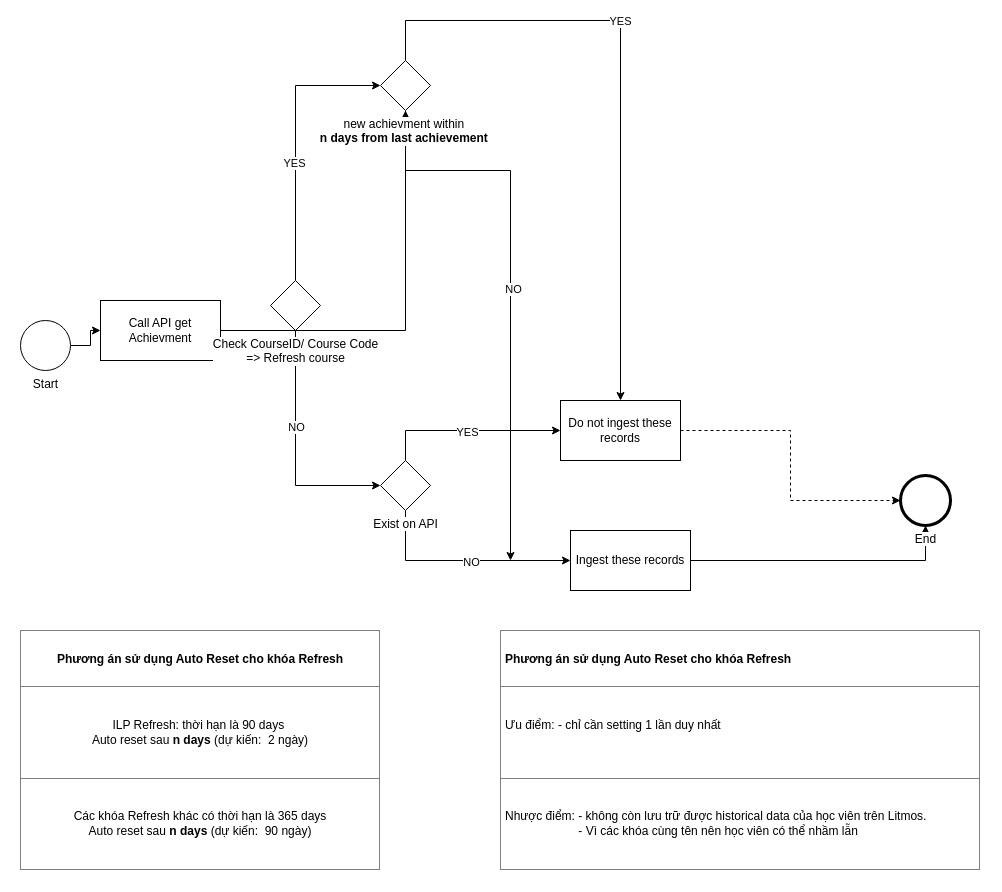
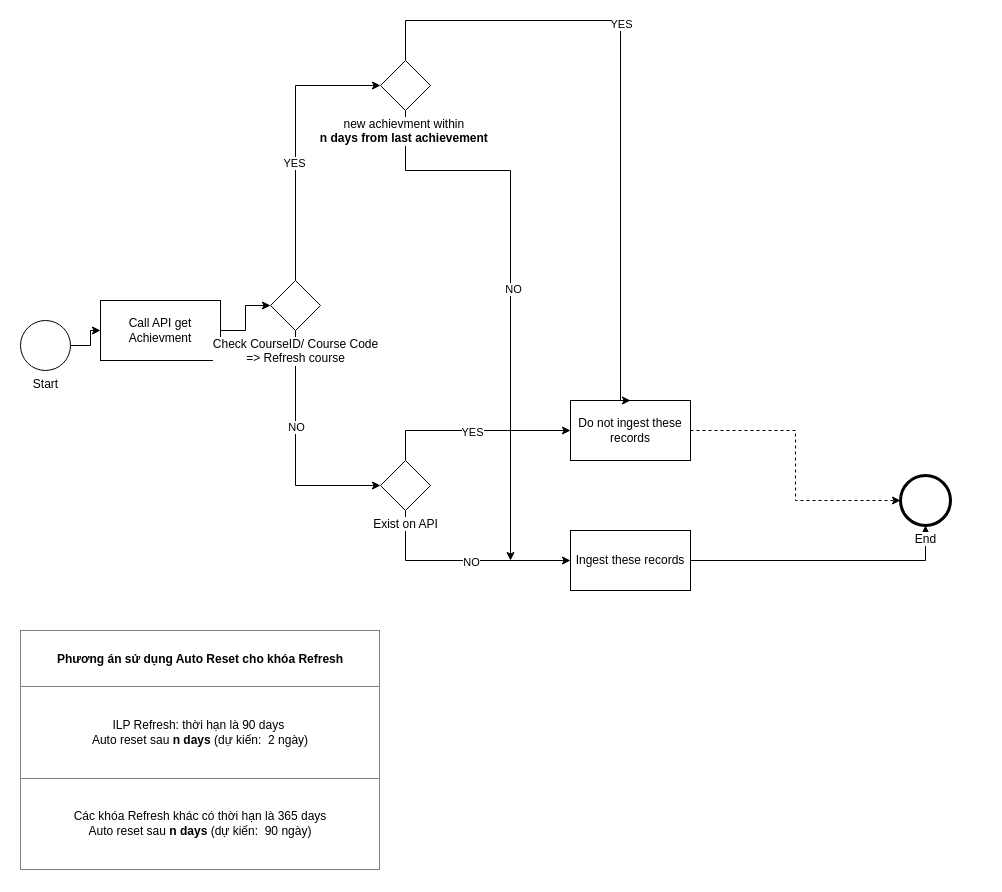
  <mxCell id="0" />
  <mxCell id="1" parent="0" />
  <mxCell id="2" style="edgeStyle=orthogonalEdgeStyle;rounded=0;orthogonalLoop=1;jettySize=auto;html=1;entryX=0;entryY=0.5;entryDx=0;entryDy=0;" parent="1" source="3" target="5" edge="1"><mxGeometry relative="1" as="geometry" /></mxCell>
  <mxCell id="3" value="Start" style="points=[[0.145,0.145,0],[0.5,0,0],[0.855,0.145,0],[1,0.5,0],[0.855,0.855,0],[0.5,1,0],[0.145,0.855,0],[0,0.5,0]];shape=mxgraph.bpmn.event;html=1;verticalLabelPosition=bottom;labelBackgroundColor=#ffffff;verticalAlign=top;align=center;perimeter=ellipsePerimeter;outlineConnect=0;aspect=fixed;outline=standard;symbol=general;" parent="1" vertex="1"><mxGeometry x="20" y="320" width="50" height="50" as="geometry" /></mxCell>
- <mxCell id="4" style="edgeStyle=orthogonalEdgeStyle;rounded=0;orthogonalLoop=1;jettySize=auto;html=1;" parent="1" source="5" target="26" edge="1"><mxGeometry relative="1" as="geometry" /></mxCell>
+ <mxCell id="4" style="edgeStyle=orthogonalEdgeStyle;rounded=0;orthogonalLoop=1;jettySize=auto;html=1;entryX=0;entryY=0.5;entryDx=0;entryDy=0;entryPerimeter=0;" parent="1" source="5" target="10" edge="1"><mxGeometry relative="1" as="geometry" /></mxCell>
  <mxCell id="5" value="Call API get Achievment" style="rounded=0;whiteSpace=wrap;html=1;" parent="1" vertex="1"><mxGeometry x="100" y="300" width="120" height="60" as="geometry" /></mxCell>
  <mxCell id="6" style="edgeStyle=orthogonalEdgeStyle;rounded=0;orthogonalLoop=1;jettySize=auto;html=1;entryX=0;entryY=0.5;entryDx=0;entryDy=0;entryPerimeter=0;" parent="1" source="10" target="15" edge="1"><mxGeometry relative="1" as="geometry"><Array as="points"><mxPoint x="295" y="485" /></Array></mxGeometry></mxCell>
  <mxCell id="7" value="NO" style="edgeLabel;html=1;align=center;verticalAlign=middle;resizable=0;points=[];" parent="6" vertex="1" connectable="0"><mxGeometry x="-0.2" relative="1" as="geometry"><mxPoint as="offset" /></mxGeometry></mxCell>
  <mxCell id="8" style="edgeStyle=orthogonalEdgeStyle;rounded=0;orthogonalLoop=1;jettySize=auto;html=1;entryX=0;entryY=0.5;entryDx=0;entryDy=0;entryPerimeter=0;" parent="1" source="10" edge="1"><mxGeometry relative="1" as="geometry"><mxPoint x="380" y="85" as="targetPoint" /><Array as="points"><mxPoint x="295" y="85" /></Array></mxGeometry></mxCell>
  <mxCell id="9" value="YES" style="edgeLabel;html=1;align=center;verticalAlign=middle;resizable=0;points=[];" parent="8" vertex="1" connectable="0"><mxGeometry x="-0.157" y="2" relative="1" as="geometry"><mxPoint as="offset" /></mxGeometry></mxCell>
  <mxCell id="10" value="Check CourseID/ Course Code &lt;br&gt;=&amp;gt; Refresh course" style="points=[[0.25,0.25,0],[0.5,0,0],[0.75,0.25,0],[1,0.5,0],[0.75,0.75,0],[0.5,1,0],[0.25,0.75,0],[0,0.5,0]];shape=mxgraph.bpmn.gateway2;html=1;verticalLabelPosition=bottom;labelBackgroundColor=#ffffff;verticalAlign=top;align=center;perimeter=rhombusPerimeter;outlineConnect=0;outline=none;symbol=none;" parent="1" vertex="1"><mxGeometry x="270" y="280" width="50" height="50" as="geometry" /></mxCell>
  <mxCell id="11" style="edgeStyle=orthogonalEdgeStyle;rounded=0;orthogonalLoop=1;jettySize=auto;html=1;entryX=0;entryY=0.5;entryDx=0;entryDy=0;" parent="1" source="15" target="17" edge="1"><mxGeometry relative="1" as="geometry"><Array as="points"><mxPoint x="405" y="430" /></Array></mxGeometry></mxCell>
  <mxCell id="12" value="YES" style="edgeLabel;html=1;align=center;verticalAlign=middle;resizable=0;points=[];" parent="11" vertex="1" connectable="0"><mxGeometry x="-0.016" y="-1" relative="1" as="geometry"><mxPoint as="offset" /></mxGeometry></mxCell>
  <mxCell id="13" style="edgeStyle=orthogonalEdgeStyle;rounded=0;orthogonalLoop=1;jettySize=auto;html=1;entryX=0;entryY=0.5;entryDx=0;entryDy=0;" parent="1" source="15" target="19" edge="1"><mxGeometry relative="1" as="geometry"><Array as="points"><mxPoint x="405" y="560" /></Array></mxGeometry></mxCell>
  <mxCell id="14" value="NO" style="edgeLabel;html=1;align=center;verticalAlign=middle;resizable=0;points=[];" parent="13" vertex="1" connectable="0"><mxGeometry x="0.073" y="-1" relative="1" as="geometry"><mxPoint as="offset" /></mxGeometry></mxCell>
  <mxCell id="15" value="Exist on API" style="points=[[0.25,0.25,0],[0.5,0,0],[0.75,0.25,0],[1,0.5,0],[0.75,0.75,0],[0.5,1,0],[0.25,0.75,0],[0,0.5,0]];shape=mxgraph.bpmn.gateway2;html=1;verticalLabelPosition=bottom;labelBackgroundColor=#ffffff;verticalAlign=top;align=center;perimeter=rhombusPerimeter;outlineConnect=0;outline=none;symbol=none;" parent="1" vertex="1"><mxGeometry x="380" y="460" width="50" height="50" as="geometry" /></mxCell>
  <mxCell id="16" style="edgeStyle=orthogonalEdgeStyle;rounded=0;orthogonalLoop=1;jettySize=auto;html=1;entryX=0;entryY=0.5;entryDx=0;entryDy=0;entryPerimeter=0;dashed=1;" parent="1" source="17" target="20" edge="1"><mxGeometry relative="1" as="geometry" /></mxCell>
- <mxCell id="17" value="Do not ingest these records" style="rounded=0;whiteSpace=wrap;html=1;" parent="1" vertex="1"><mxGeometry x="560" y="400" width="120" height="60" as="geometry" /></mxCell>
+ <mxCell id="17" value="Do not ingest these records" style="rounded=0;whiteSpace=wrap;html=1;" parent="1" vertex="1"><mxGeometry x="570" y="400" width="120" height="60" as="geometry" /></mxCell>
  <mxCell id="18" style="edgeStyle=orthogonalEdgeStyle;rounded=0;orthogonalLoop=1;jettySize=auto;html=1;" parent="1" source="19" target="20" edge="1"><mxGeometry relative="1" as="geometry" /></mxCell>
  <mxCell id="19" value="Ingest these records" style="rounded=0;whiteSpace=wrap;html=1;" parent="1" vertex="1"><mxGeometry x="570" y="530" width="120" height="60" as="geometry" /></mxCell>
  <mxCell id="20" value="End" style="points=[[0.145,0.145,0],[0.5,0,0],[0.855,0.145,0],[1,0.5,0],[0.855,0.855,0],[0.5,1,0],[0.145,0.855,0],[0,0.5,0]];shape=mxgraph.bpmn.event;html=1;verticalLabelPosition=bottom;labelBackgroundColor=#ffffff;verticalAlign=top;align=center;perimeter=ellipsePerimeter;outlineConnect=0;aspect=fixed;outline=end;symbol=terminate2;" parent="1" vertex="1"><mxGeometry x="900" y="475" width="50" height="50" as="geometry" /></mxCell>
  <mxCell id="21" value="&lt;table border=&quot;1&quot; width=&quot;100%&quot; height=&quot;100%&quot; cellpadding=&quot;4&quot; style=&quot;width:100%;height:100%;border-collapse:collapse;&quot;&gt;&lt;tbody&gt;&lt;tr&gt;&lt;th align=&quot;center&quot;&gt;Phương án sử dụng Auto Reset cho khóa Refresh&lt;/th&gt;&lt;/tr&gt;&lt;tr&gt;&lt;td align=&quot;center&quot;&gt;ILP Refresh: thời hạn là 90 days&amp;nbsp;&lt;br&gt;Auto reset sau &lt;b&gt;n days&lt;/b&gt; (dự kiến:&amp;nbsp; 2 ngày)&lt;/td&gt;&lt;/tr&gt;&lt;tr&gt;&lt;td align=&quot;center&quot;&gt;Các khóa Refresh khác có thời hạn là 365 days&lt;br&gt;Auto reset sau &lt;b&gt;n days&lt;/b&gt; (dự kiến:&amp;nbsp; 90 ngày)&lt;/td&gt;&lt;/tr&gt;&lt;/tbody&gt;&lt;/table&gt;" style="text;html=1;whiteSpace=wrap;strokeColor=none;fillColor=none;overflow=fill;" parent="1" vertex="1"><mxGeometry x="20" y="630" width="360" height="240" as="geometry" /></mxCell>
  <mxCell id="22" style="edgeStyle=orthogonalEdgeStyle;rounded=0;orthogonalLoop=1;jettySize=auto;html=1;entryX=0.5;entryY=0;entryDx=0;entryDy=0;" parent="1" source="26" target="17" edge="1"><mxGeometry relative="1" as="geometry"><mxPoint x="710" y="20" as="targetPoint" /><Array as="points"><mxPoint x="405" y="20" /><mxPoint x="620" y="20" /></Array></mxGeometry></mxCell>
  <mxCell id="23" value="YES" style="edgeLabel;html=1;align=center;verticalAlign=middle;resizable=0;points=[];" parent="22" vertex="1" connectable="0"><mxGeometry x="-0.2" relative="1" as="geometry"><mxPoint as="offset" /></mxGeometry></mxCell>
  <mxCell id="24" style="edgeStyle=orthogonalEdgeStyle;rounded=0;orthogonalLoop=1;jettySize=auto;html=1;" parent="1" source="26" edge="1"><mxGeometry relative="1" as="geometry"><mxPoint x="510" y="560" as="targetPoint" /><Array as="points"><mxPoint x="405" y="170" /></Array></mxGeometry></mxCell>
  <mxCell id="25" value="NO" style="edgeLabel;html=1;align=center;verticalAlign=middle;resizable=0;points=[];" parent="24" vertex="1" connectable="0"><mxGeometry x="0.019" y="2" relative="1" as="geometry"><mxPoint as="offset" /></mxGeometry></mxCell>
  <mxCell id="26" value="new achievment within&amp;nbsp;&lt;br&gt;&lt;b&gt;n days from last achievement&amp;nbsp;&lt;/b&gt;" style="points=[[0.25,0.25,0],[0.5,0,0],[0.75,0.25,0],[1,0.5,0],[0.75,0.75,0],[0.5,1,0],[0.25,0.75,0],[0,0.5,0]];shape=mxgraph.bpmn.gateway2;html=1;verticalLabelPosition=bottom;labelBackgroundColor=#ffffff;verticalAlign=top;align=center;perimeter=rhombusPerimeter;outlineConnect=0;outline=none;symbol=none;" parent="1" vertex="1"><mxGeometry x="380" y="60" width="50" height="50" as="geometry" /></mxCell>
- <mxCell id="27" value="&lt;table border=&quot;1&quot; width=&quot;100%&quot; height=&quot;100%&quot; cellpadding=&quot;4&quot; style=&quot;width:100%;height:100%;border-collapse:collapse;&quot;&gt;&lt;tbody&gt;&lt;tr&gt;&lt;th&gt;Phương án sử dụng Auto Reset cho khóa Refresh&lt;/th&gt;&lt;/tr&gt;&lt;tr&gt;&lt;td&gt;Ưu điểm: - chỉ cần setting 1 lần duy nhất&lt;br&gt;&amp;nbsp; &amp;nbsp; &amp;nbsp; &amp;nbsp; &amp;nbsp; &amp;nbsp; &amp;nbsp;&amp;nbsp;&lt;/td&gt;&lt;/tr&gt;&lt;tr&gt;&lt;td&gt;Nhược điểm: - không còn lưu trữ được historical data của học viên trên Litmos.&lt;br&gt;&amp;nbsp; &amp;nbsp; &amp;nbsp; &amp;nbsp; &amp;nbsp; &amp;nbsp; &amp;nbsp; &amp;nbsp; &amp;nbsp; &amp;nbsp; &amp;nbsp; - Vì các khóa cùng tên nên học viên có thể nhầm lẫn&amp;nbsp;&lt;/td&gt;&lt;/tr&gt;&lt;/tbody&gt;&lt;/table&gt;" style="text;html=1;whiteSpace=wrap;strokeColor=none;fillColor=none;overflow=fill;align=left;" parent="1" vertex="1"><mxGeometry x="500" y="630" width="480" height="240" as="geometry" /></mxCell>
